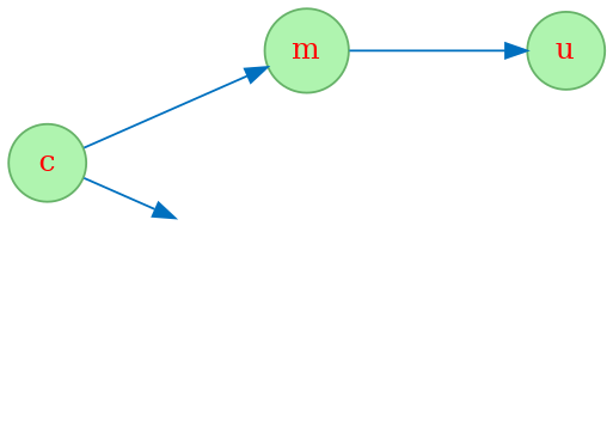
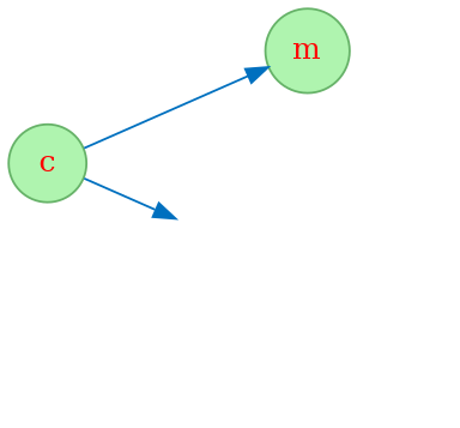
  digraph {
    fontname="DejaVu Serif"
    rankdir=LR
    node [color="#66B268" fillcolor="#AFF4AF" fontcolor=red fontname="DejaVu Serif" shape=circle style=filled]
    edge [color="#0070BF" fontname="DejaVu Serif"]
    n1 [label=c]
    n2 [label=m]
    l511754216 [style=invis]
-   n4 [label=u]
    n1 -> n2
    n1 -> l511754216
-   n2 -> n4
  }
